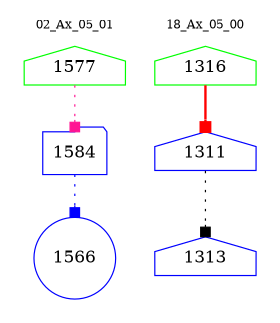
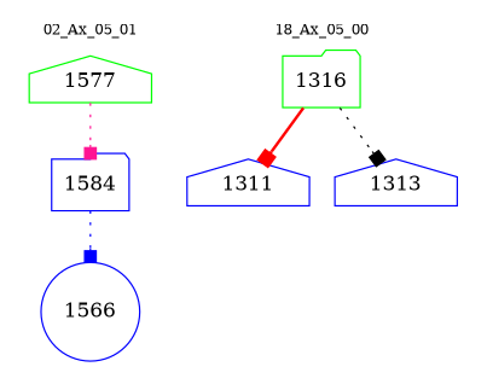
  digraph {
    node [color=blue shape=house]
    edge [arrowhead=box style=dotted]
    n1 [color=green label=1577]
    n2 [label=1584 shape=folder]
    n3 [label=1566 shape=circle]
-   n4 [color=green label=1316]
+   n4 [color=green label=1316 shape=folder]
    n5 [label=1311]
    n6 [label=1313]
    subgraph cluster_1 {
      color=white
      fontsize=10
      label="02_Ax_05_01"
      n1
      n2
      n3
    }
    subgraph cluster_2 {
      color=white
      fontsize=10
      label="18_Ax_05_00"
      n4
      n5
      n6
    }
    n1 -> n2 [color=deeppink]
    n2 -> n3 [color=blue]
    n4 -> n5 [color=red style=bold]
-   n5 -> n6 [color=black]
+   n4 -> n6 [color=black]
  }
